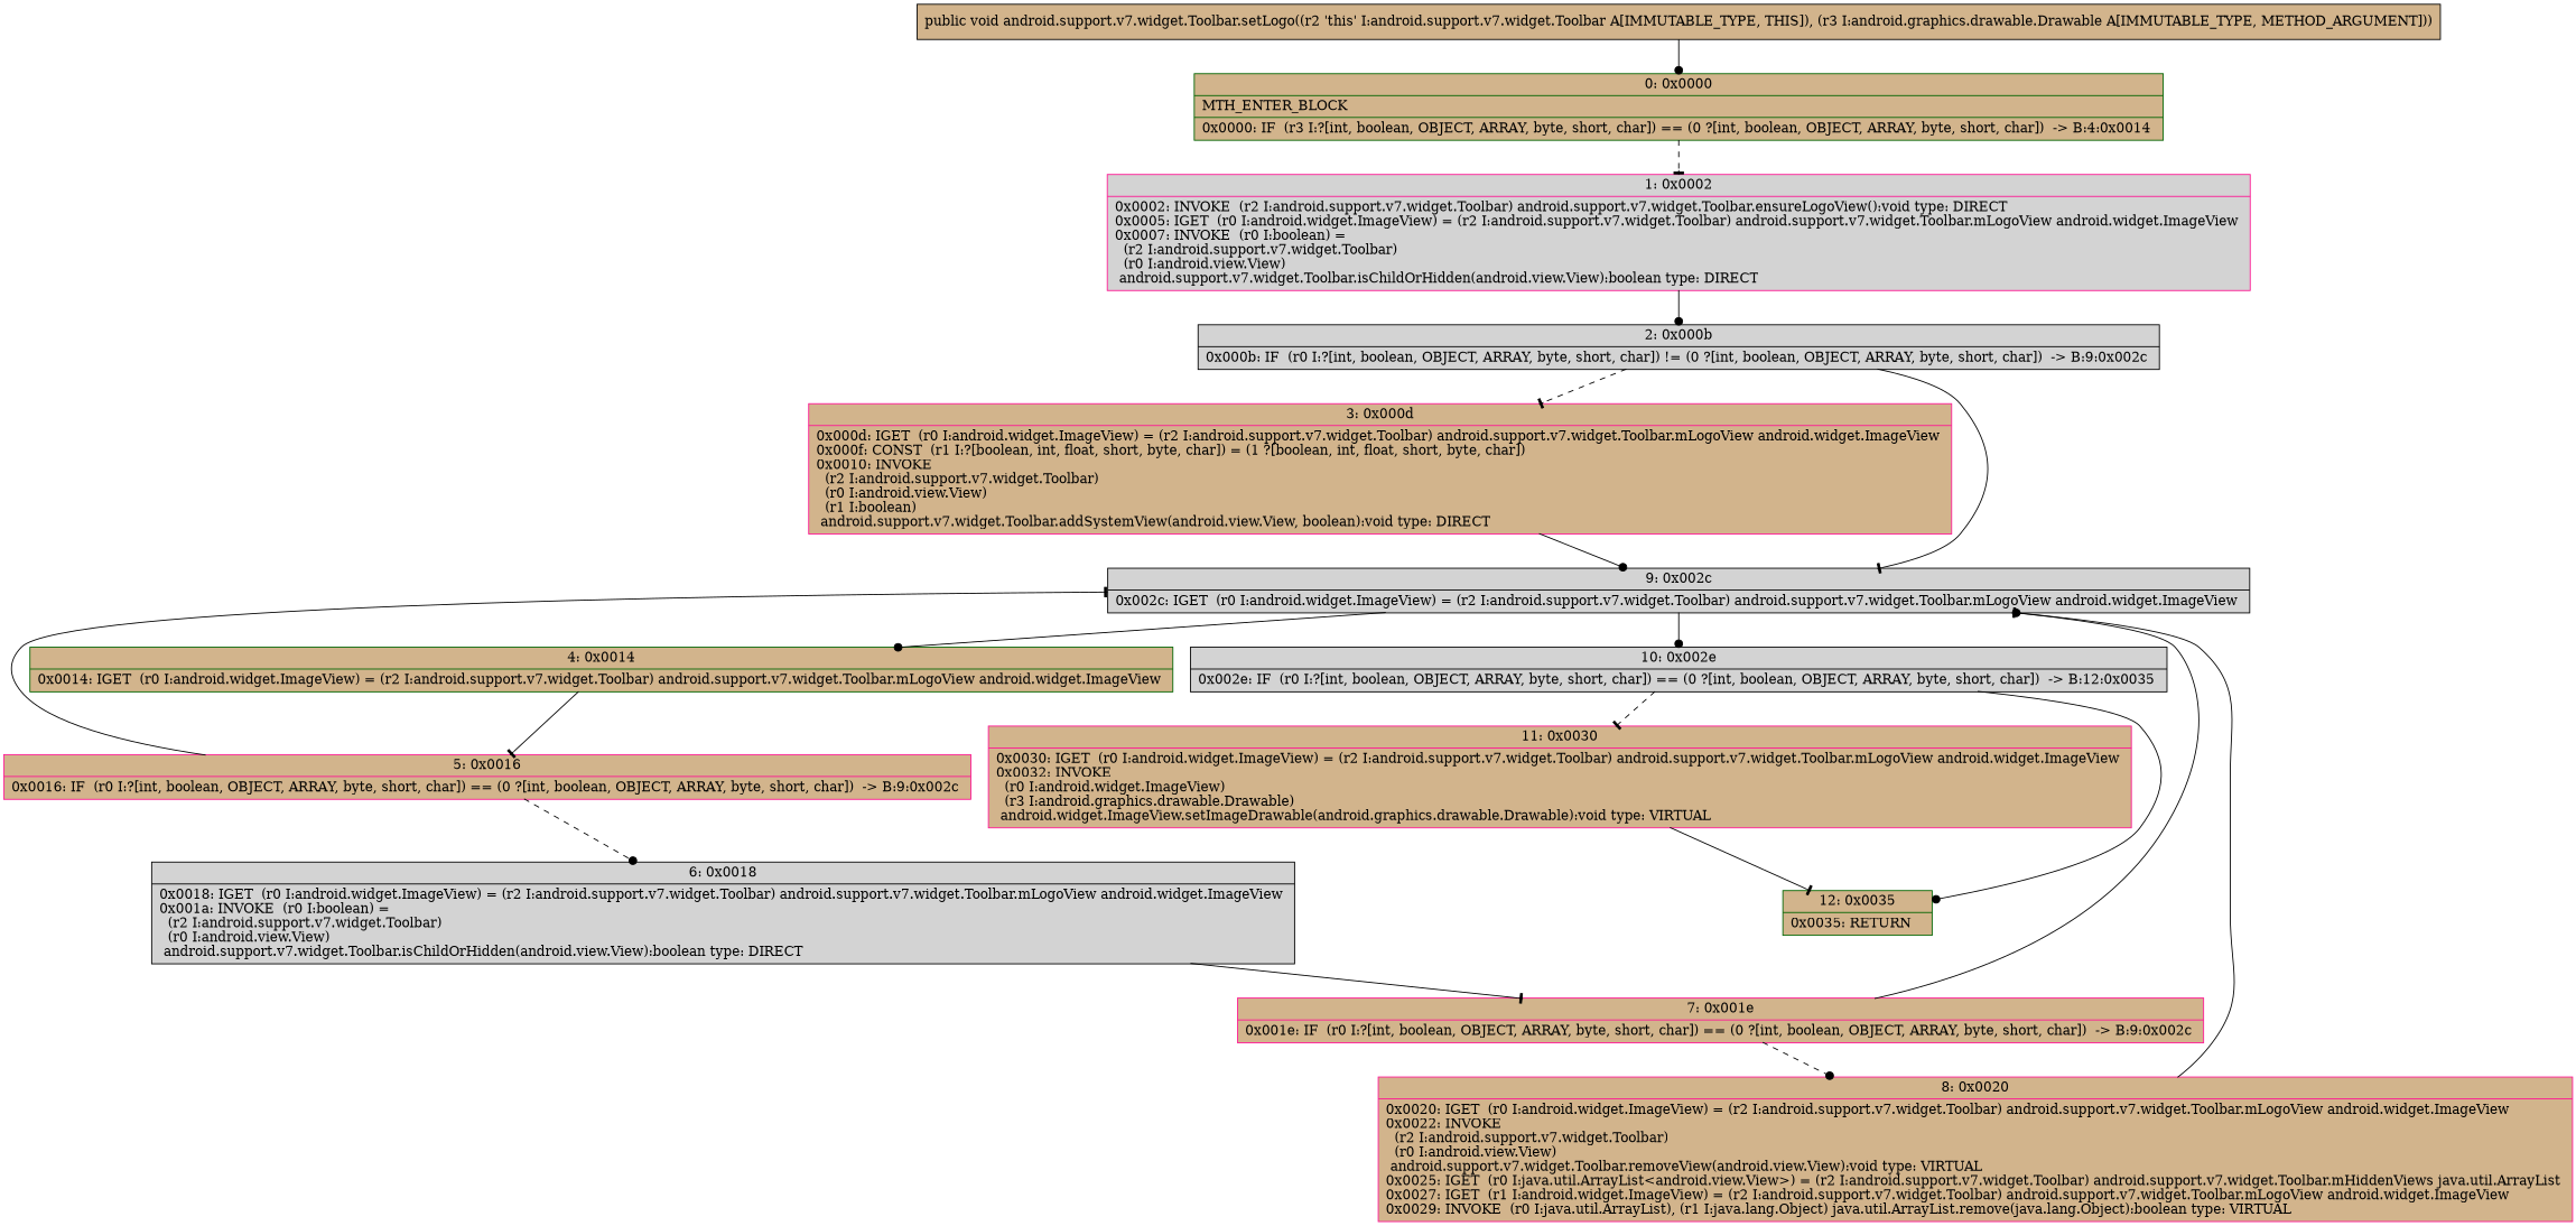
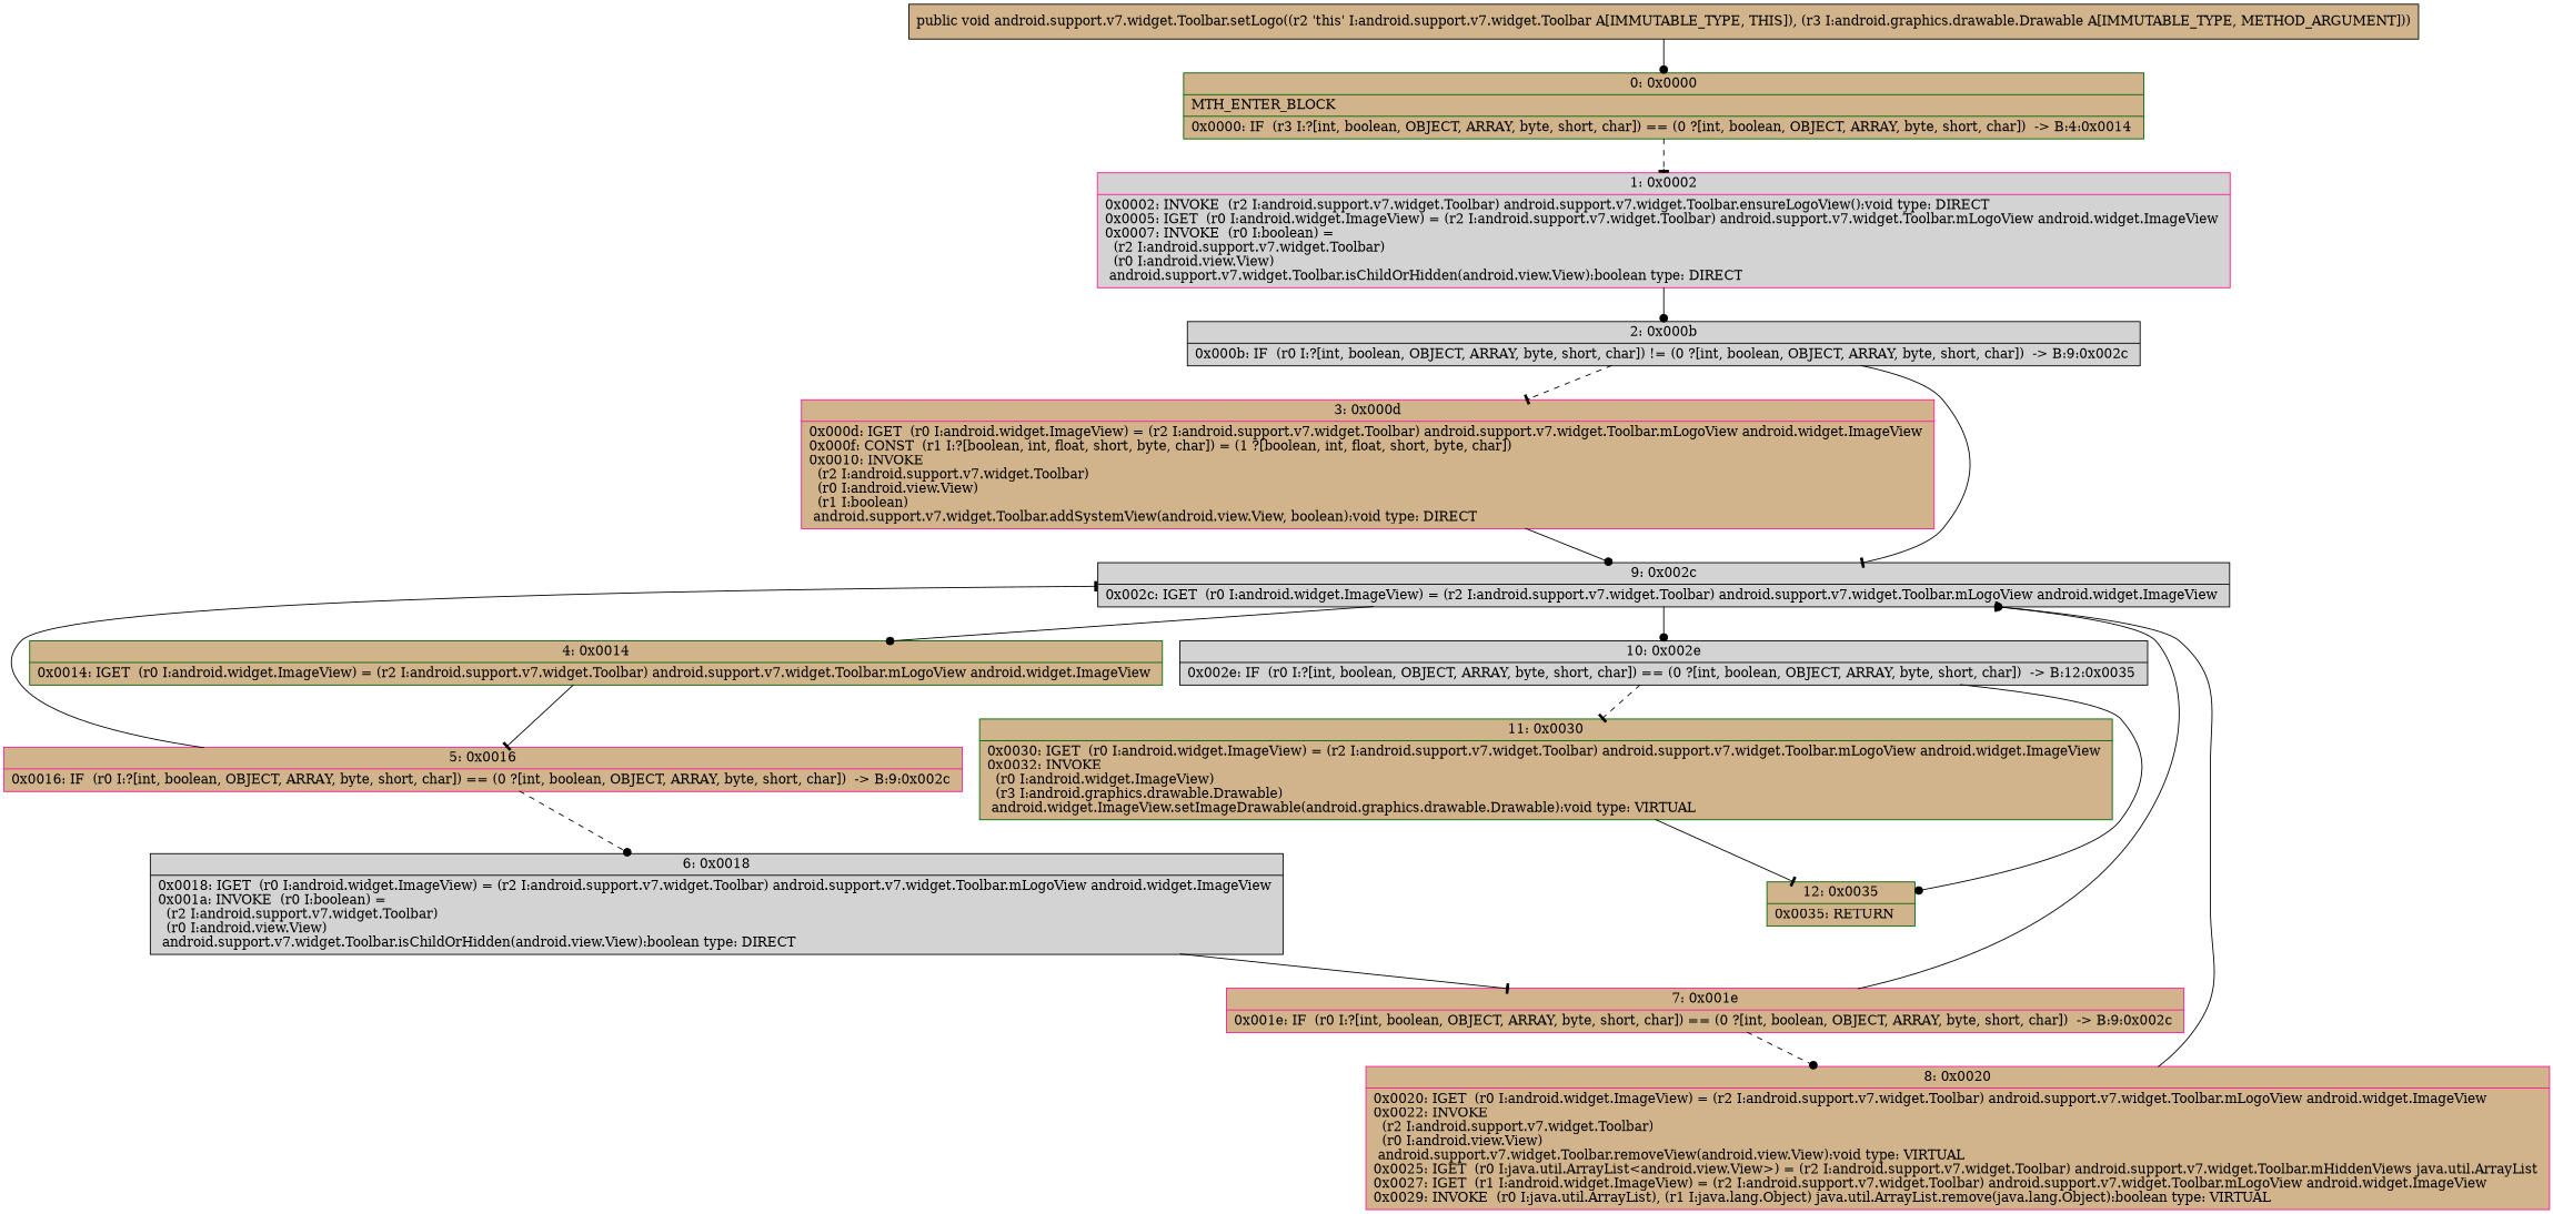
  digraph {
    node [color=deeppink fillcolor=tan shape=record style=filled]
    edge [arrowhead=tee]
    n1 [color=darkgreen label="{0\:\ 0x0000|MTH_ENTER_BLOCK\l|0x0000: IF  (r3 I:?[int, boolean, OBJECT, ARRAY, byte, short, char]) == (0 ?[int, boolean, OBJECT, ARRAY, byte, short, char])  \-\> B:4:0x0014 \l}"]
    n2 [fillcolor=lightgrey label="{1\:\ 0x0002|0x0002: INVOKE  (r2 I:android.support.v7.widget.Toolbar) android.support.v7.widget.Toolbar.ensureLogoView():void type: DIRECT \l0x0005: IGET  (r0 I:android.widget.ImageView) = (r2 I:android.support.v7.widget.Toolbar) android.support.v7.widget.Toolbar.mLogoView android.widget.ImageView \l0x0007: INVOKE  (r0 I:boolean) = \l  (r2 I:android.support.v7.widget.Toolbar)\l  (r0 I:android.view.View)\l android.support.v7.widget.Toolbar.isChildOrHidden(android.view.View):boolean type: DIRECT \l}"]
    n3 [color=black fillcolor=lightgrey label="{2\:\ 0x000b|0x000b: IF  (r0 I:?[int, boolean, OBJECT, ARRAY, byte, short, char]) != (0 ?[int, boolean, OBJECT, ARRAY, byte, short, char])  \-\> B:9:0x002c \l}"]
    n4 [color=darkgreen label="{4\:\ 0x0014|0x0014: IGET  (r0 I:android.widget.ImageView) = (r2 I:android.support.v7.widget.Toolbar) android.support.v7.widget.Toolbar.mLogoView android.widget.ImageView \l}"]
    n5 [label="{5\:\ 0x0016|0x0016: IF  (r0 I:?[int, boolean, OBJECT, ARRAY, byte, short, char]) == (0 ?[int, boolean, OBJECT, ARRAY, byte, short, char])  \-\> B:9:0x002c \l}"]
    n6 [label="{3\:\ 0x000d|0x000d: IGET  (r0 I:android.widget.ImageView) = (r2 I:android.support.v7.widget.Toolbar) android.support.v7.widget.Toolbar.mLogoView android.widget.ImageView \l0x000f: CONST  (r1 I:?[boolean, int, float, short, byte, char]) = (1 ?[boolean, int, float, short, byte, char]) \l0x0010: INVOKE  \l  (r2 I:android.support.v7.widget.Toolbar)\l  (r0 I:android.view.View)\l  (r1 I:boolean)\l android.support.v7.widget.Toolbar.addSystemView(android.view.View, boolean):void type: DIRECT \l}"]
    n7 [color=black fillcolor=lightgrey label="{9\:\ 0x002c|0x002c: IGET  (r0 I:android.widget.ImageView) = (r2 I:android.support.v7.widget.Toolbar) android.support.v7.widget.Toolbar.mLogoView android.widget.ImageView \l}"]
    n8 [color=black fillcolor=lightgrey label="{10\:\ 0x002e|0x002e: IF  (r0 I:?[int, boolean, OBJECT, ARRAY, byte, short, char]) == (0 ?[int, boolean, OBJECT, ARRAY, byte, short, char])  \-\> B:12:0x0035 \l}"]
    n9 [color=black fillcolor=lightgrey label="{6\:\ 0x0018|0x0018: IGET  (r0 I:android.widget.ImageView) = (r2 I:android.support.v7.widget.Toolbar) android.support.v7.widget.Toolbar.mLogoView android.widget.ImageView \l0x001a: INVOKE  (r0 I:boolean) = \l  (r2 I:android.support.v7.widget.Toolbar)\l  (r0 I:android.view.View)\l android.support.v7.widget.Toolbar.isChildOrHidden(android.view.View):boolean type: DIRECT \l}"]
    n10 [label="{7\:\ 0x001e|0x001e: IF  (r0 I:?[int, boolean, OBJECT, ARRAY, byte, short, char]) == (0 ?[int, boolean, OBJECT, ARRAY, byte, short, char])  \-\> B:9:0x002c \l}"]
    n11 [label="{8\:\ 0x0020|0x0020: IGET  (r0 I:android.widget.ImageView) = (r2 I:android.support.v7.widget.Toolbar) android.support.v7.widget.Toolbar.mLogoView android.widget.ImageView \l0x0022: INVOKE  \l  (r2 I:android.support.v7.widget.Toolbar)\l  (r0 I:android.view.View)\l android.support.v7.widget.Toolbar.removeView(android.view.View):void type: VIRTUAL \l0x0025: IGET  (r0 I:java.util.ArrayList\<android.view.View\>) = (r2 I:android.support.v7.widget.Toolbar) android.support.v7.widget.Toolbar.mHiddenViews java.util.ArrayList \l0x0027: IGET  (r1 I:android.widget.ImageView) = (r2 I:android.support.v7.widget.Toolbar) android.support.v7.widget.Toolbar.mLogoView android.widget.ImageView \l0x0029: INVOKE  (r0 I:java.util.ArrayList), (r1 I:java.lang.Object) java.util.ArrayList.remove(java.lang.Object):boolean type: VIRTUAL \l}"]
-   n12 [label="{11\:\ 0x0030|0x0030: IGET  (r0 I:android.widget.ImageView) = (r2 I:android.support.v7.widget.Toolbar) android.support.v7.widget.Toolbar.mLogoView android.widget.ImageView \l0x0032: INVOKE  \l  (r0 I:android.widget.ImageView)\l  (r3 I:android.graphics.drawable.Drawable)\l android.widget.ImageView.setImageDrawable(android.graphics.drawable.Drawable):void type: VIRTUAL \l}"]
+   n12 [color=darkgreen label="{11\:\ 0x0030|0x0030: IGET  (r0 I:android.widget.ImageView) = (r2 I:android.support.v7.widget.Toolbar) android.support.v7.widget.Toolbar.mLogoView android.widget.ImageView \l0x0032: INVOKE  \l  (r0 I:android.widget.ImageView)\l  (r3 I:android.graphics.drawable.Drawable)\l android.widget.ImageView.setImageDrawable(android.graphics.drawable.Drawable):void type: VIRTUAL \l}"]
    n13 [color=darkgreen label="{12\:\ 0x0035|0x0035: RETURN   \l}"]
    n14 [color=black label="{public void android.support.v7.widget.Toolbar.setLogo((r2 'this' I:android.support.v7.widget.Toolbar A[IMMUTABLE_TYPE, THIS]), (r3 I:android.graphics.drawable.Drawable A[IMMUTABLE_TYPE, METHOD_ARGUMENT])) }"]
    n1 -> n2 [style=dashed]
    n2 -> n3 [arrowhead=dot]
    n3 -> n6 [style=dashed]
    n3 -> n7
    n4 -> n5
    n5 -> n7
    n5 -> n9 [arrowhead=dot style=dashed]
    n6 -> n7 [arrowhead=dot]
    n7 -> n4 [arrowhead=dot]
    n7 -> n8 [arrowhead=dot]
    n8 -> n12 [style=dashed]
    n8 -> n13 [arrowhead=dot]
    n9 -> n10
    n10 -> n7 [arrowhead=dot]
    n10 -> n11 [arrowhead=dot style=dashed]
    n11 -> n7
    n12 -> n13
    n14 -> n1 [arrowhead=dot]
  }
